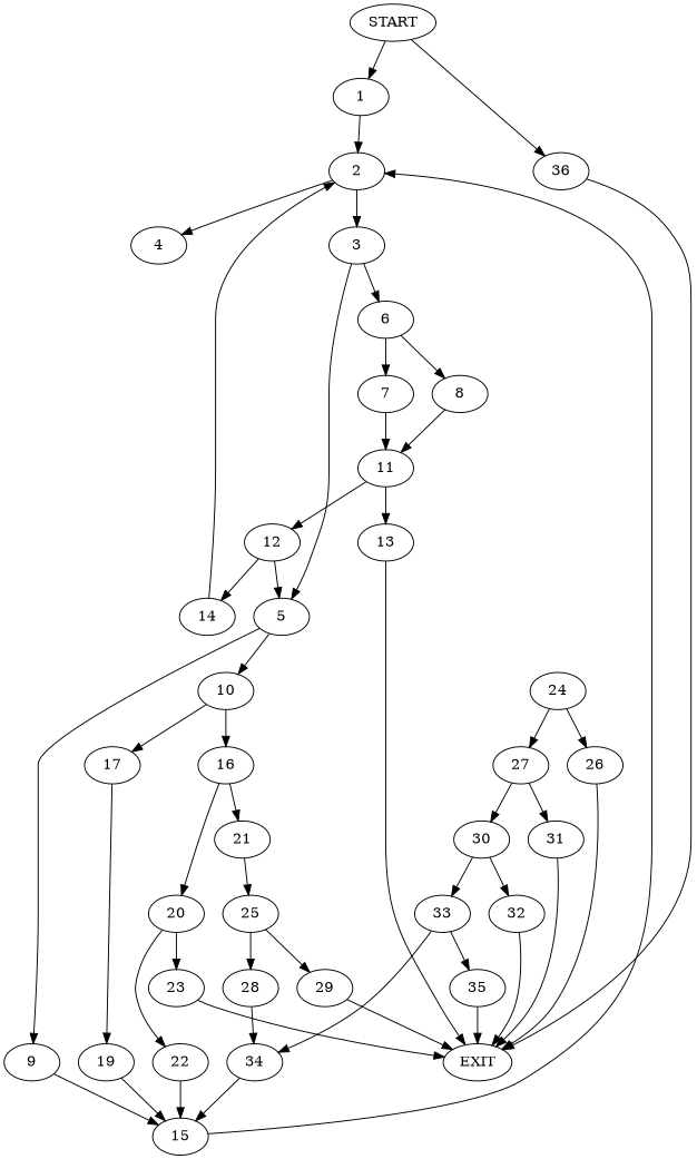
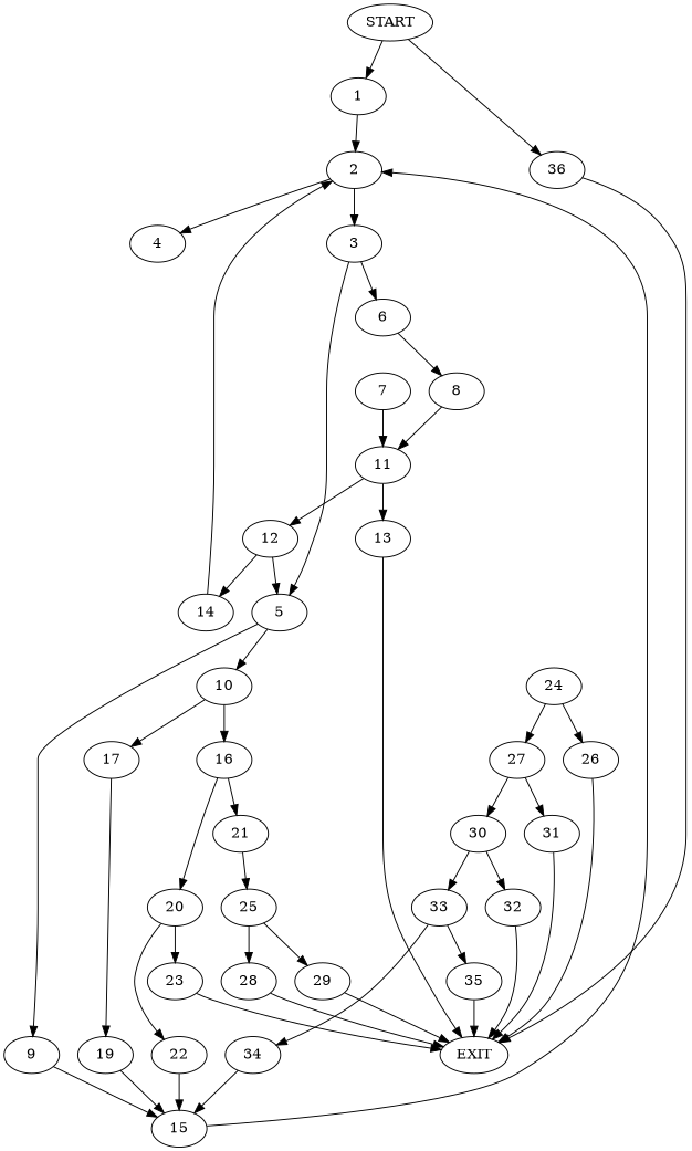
  digraph {
    n1 [label=START]
    1
    36
    2
    n5 [label=EXIT]
    3
    4
    5
    6
    9
    10
    7
    8
    15
    16
    17
    11
    12
    13
    20
    21
    19
    14
    22
    23
    25
    24
    26
    27
    28
    29
    30
    31
    32
    33
    34
    35
    n1 -> 1
    n1 -> 36
    1 -> 2
    36 -> n5
    2 -> 3
    2 -> 4
    3 -> 5
    3 -> 6
    5 -> 9
    5 -> 10
-   6 -> 7
    6 -> 8
    9 -> 15
    10 -> 16
    10 -> 17
    7 -> 11
    8 -> 11
    15 -> 2
    16 -> 20
    16 -> 21
    17 -> 19
    11 -> 12
    11 -> 13
    12 -> 5
    12 -> 14
    13 -> n5
    20 -> 22
    20 -> 23
    21 -> 25
    19 -> 15
    14 -> 2
    22 -> 15
    23 -> n5
    25 -> 28
    25 -> 29
    24 -> 26
    24 -> 27
    26 -> n5
    27 -> 30
    27 -> 31
-   28 -> 34
+   28 -> n5
    29 -> n5
    30 -> 32
    30 -> 33
    31 -> n5
    32 -> n5
    33 -> 34
    33 -> 35
    34 -> 15
    35 -> n5
  }
